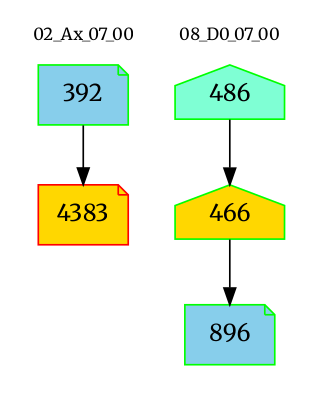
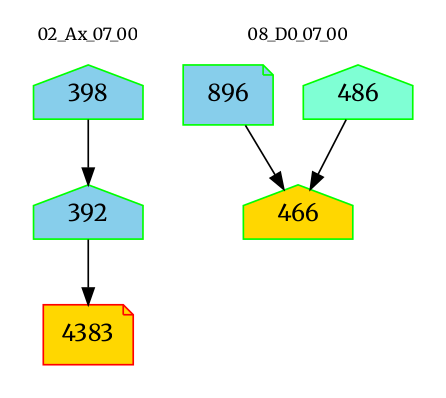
  digraph {
    fontname=Merriweather
    node [color=green fillcolor=skyblue fontname=Merriweather shape=house style=filled]
    edge [color=black fontname=Merriweather]
-   n2 [label=392 shape=note]
+   n1 [label=398]
+   n2 [label=392]
    n3 [color=red fillcolor=gold label=4383 shape=note]
    n4 [fillcolor=aquamarine label=486]
    n5 [fillcolor=gold label=466]
    n6 [label=896 shape=note]
    subgraph cluster_1 {
      color=white
      fontsize=10
      label="02_Ax_07_00"
+     n1
      n2
      n3
    }
    subgraph cluster_2 {
      color=white
      fontsize=10
      label="08_D0_07_00"
      n4
      n5
      n6
    }
+   n1 -> n2
    n2 -> n3
    n4 -> n5
-   n5 -> n6
+   n6 -> n5
  }
